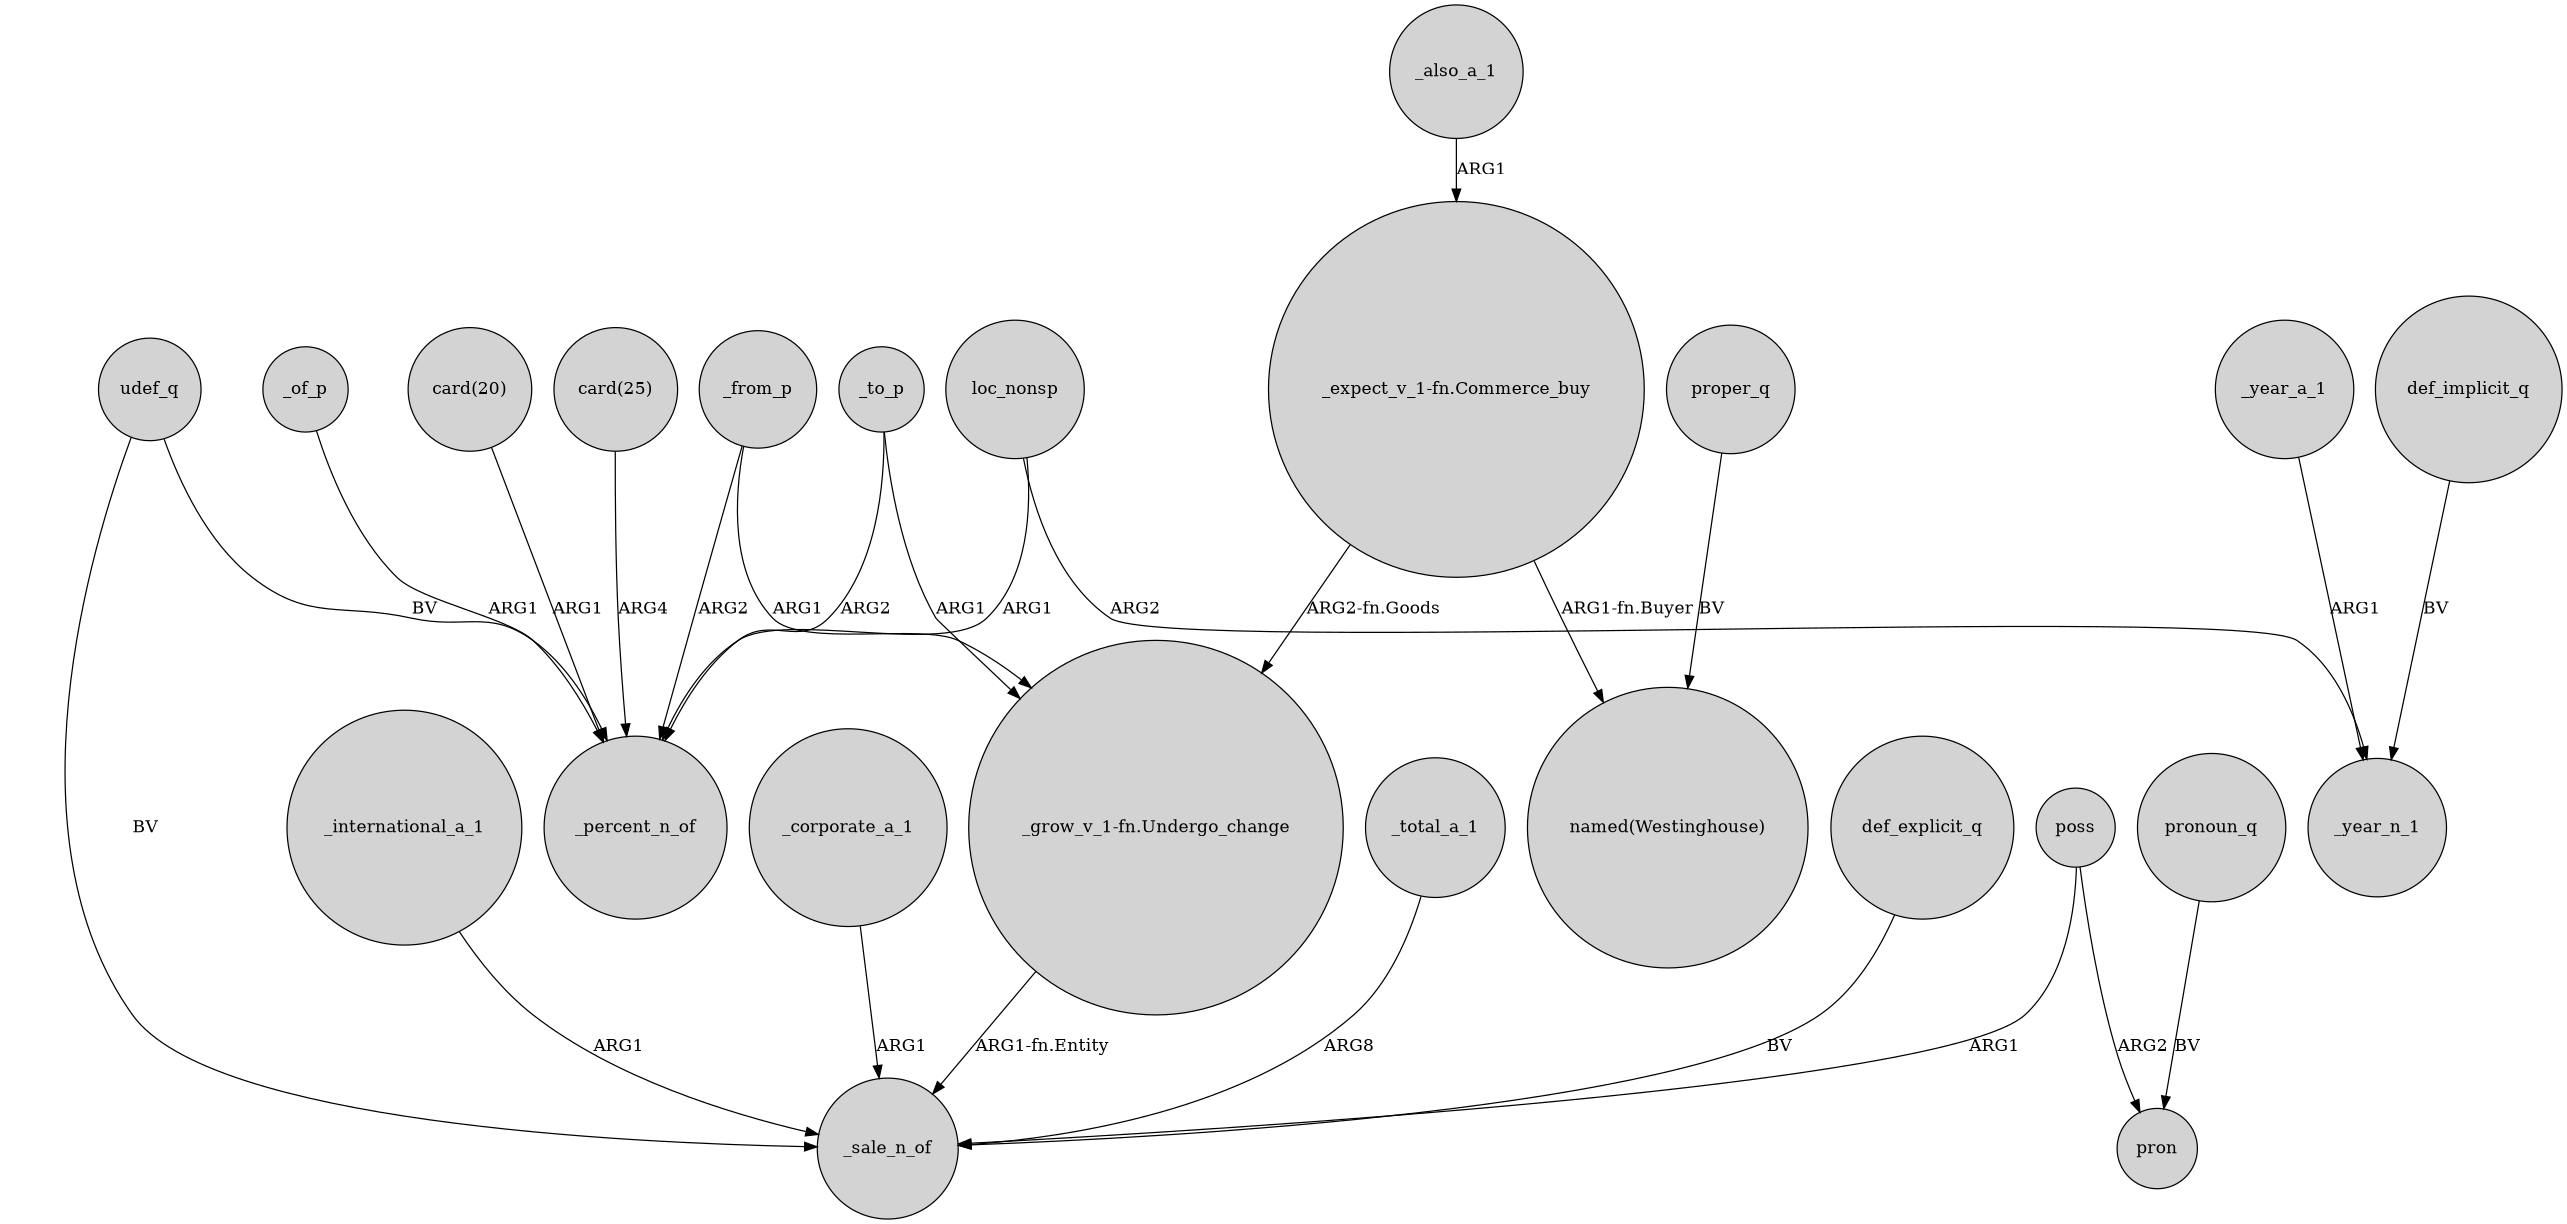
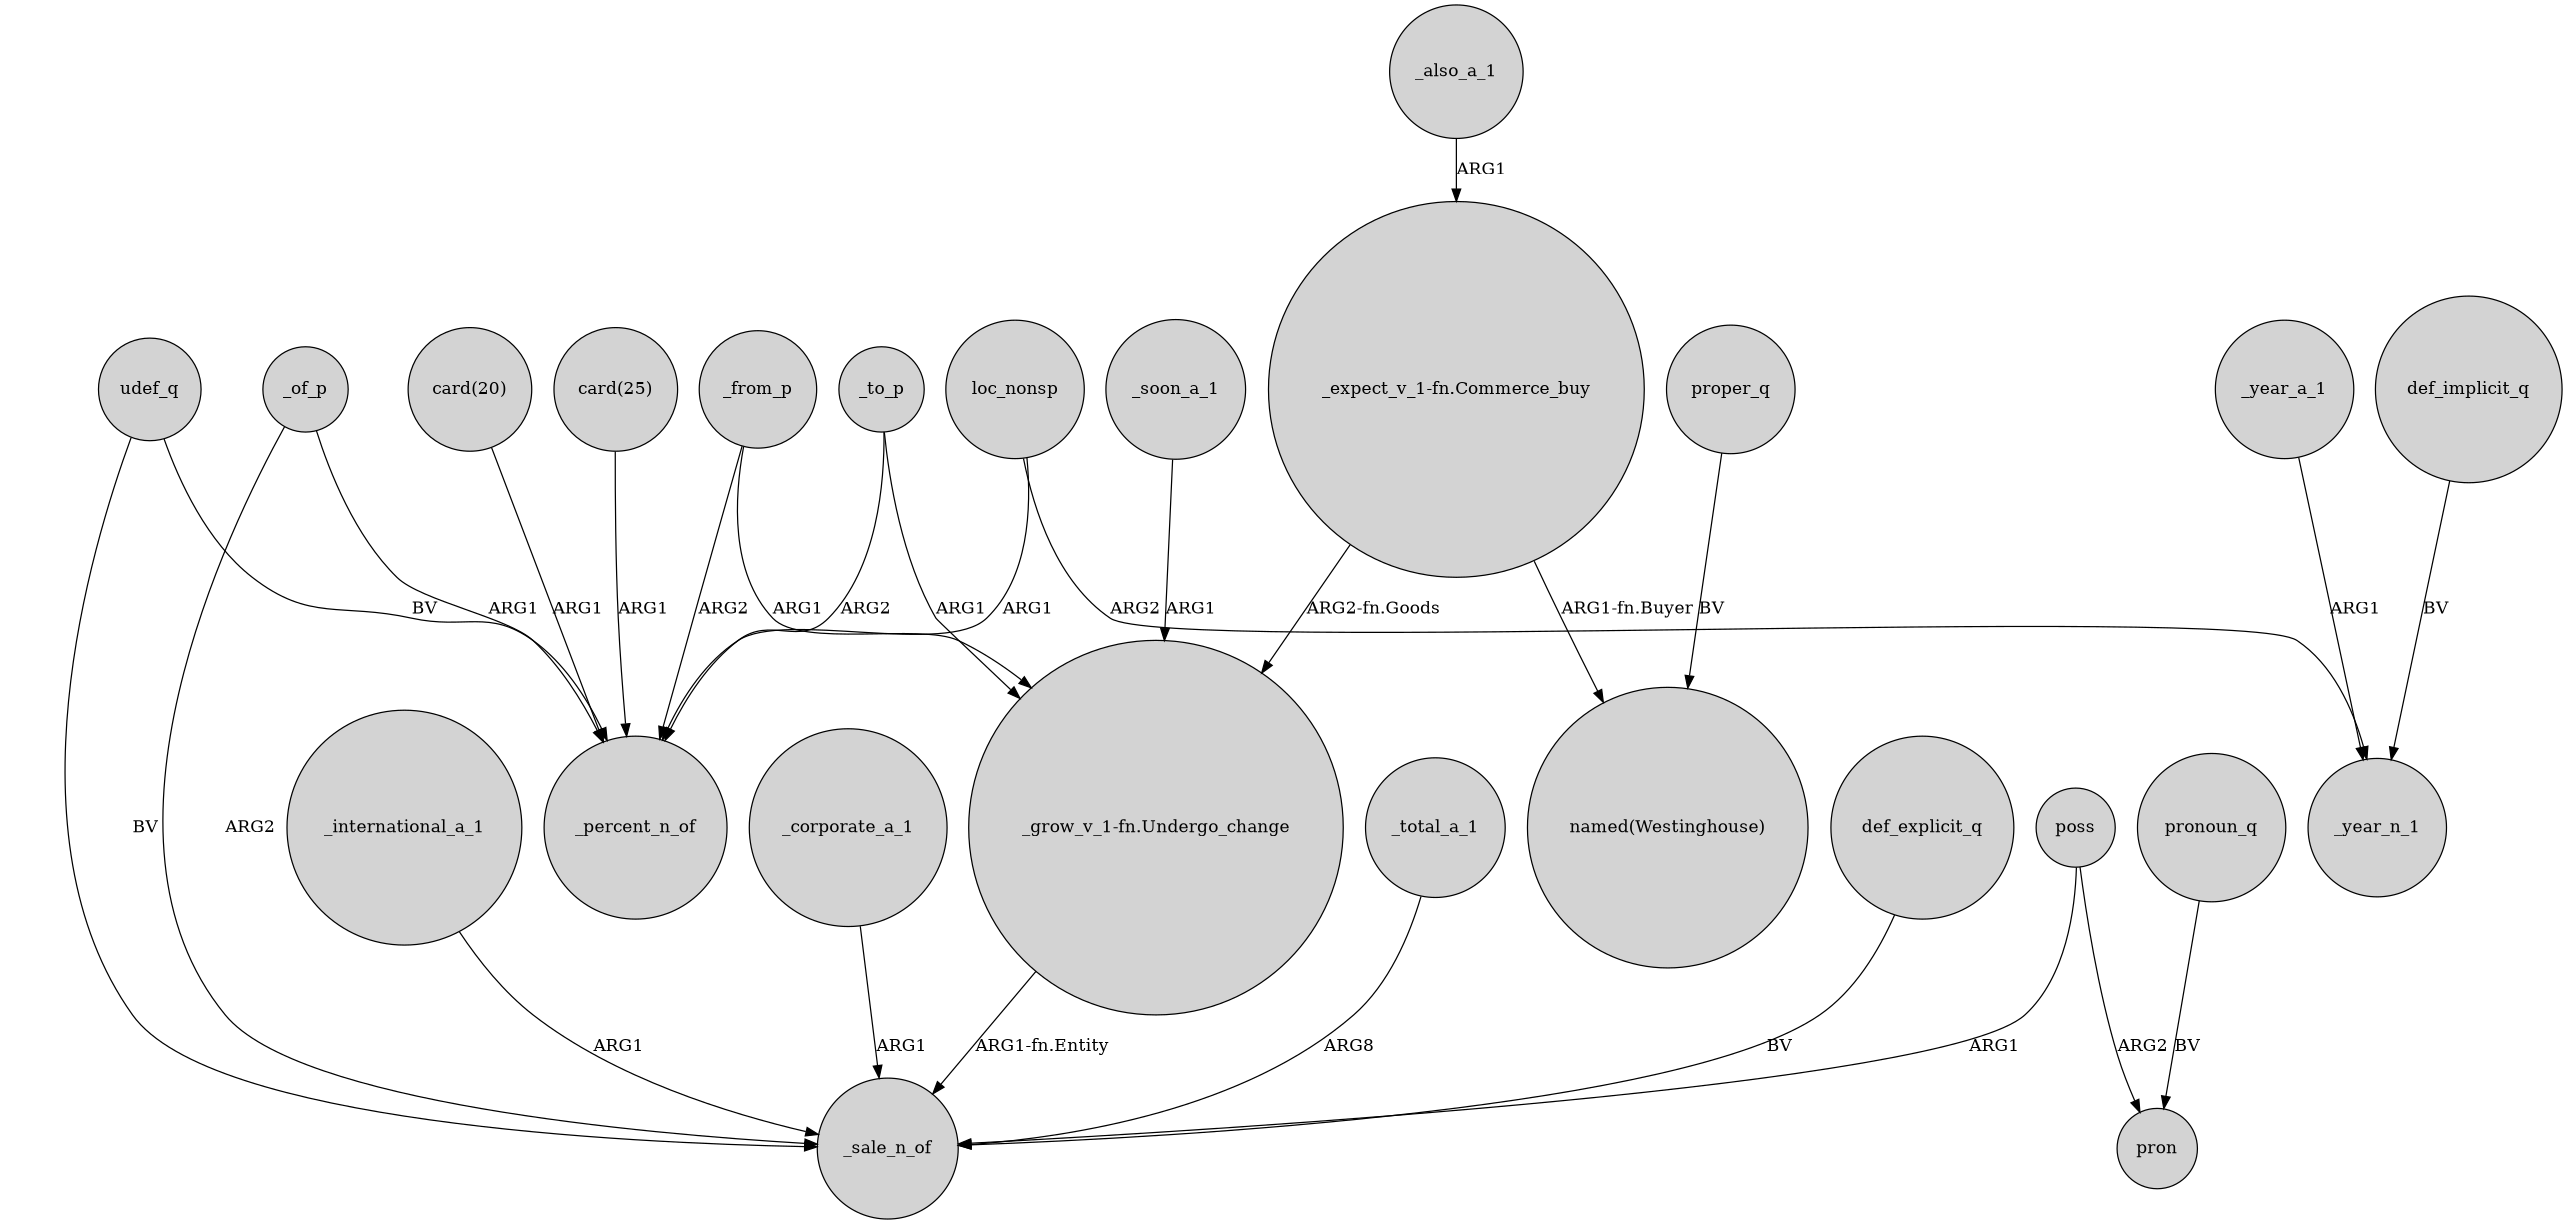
  digraph {
    node [shape=circle style=filled]
+   _soon_a_1
    "_grow_v_1-fn.Undergo_change"
    _sale_n_of
    _also_a_1
    "_expect_v_1-fn.Commerce_buy"
    "named(Westinghouse)"
    "card(20)"
    _percent_n_of
    _international_a_1
    def_implicit_q
    _year_n_1
    "card(25)"
    _of_p
    udef_q
    _to_p
    proper_q
    loc_nonsp
    _total_a_1
    pronoun_q
    pron
    def_explicit_q
    poss
    _from_p
    n24 [label=_year_a_1]
    _corporate_a_1
+   _soon_a_1 -> "_grow_v_1-fn.Undergo_change" [label=ARG1]
    "_grow_v_1-fn.Undergo_change" -> _sale_n_of [label="ARG1-fn.Entity"]
    _also_a_1 -> "_expect_v_1-fn.Commerce_buy" [label=ARG1]
    "_expect_v_1-fn.Commerce_buy" -> "_grow_v_1-fn.Undergo_change" [label="ARG2-fn.Goods"]
    "_expect_v_1-fn.Commerce_buy" -> "named(Westinghouse)" [label="ARG1-fn.Buyer"]
    "card(20)" -> _percent_n_of [label=ARG1]
    _international_a_1 -> _sale_n_of [label=ARG1]
    def_implicit_q -> _year_n_1 [label=BV]
-   "card(25)" -> _percent_n_of [label=ARG4]
+   "card(25)" -> _percent_n_of [label=ARG1]
+   _of_p -> _sale_n_of [label=ARG2]
    _of_p -> _percent_n_of [label=ARG1]
    udef_q -> _sale_n_of [label=BV]
    udef_q -> _percent_n_of [label=BV]
    _to_p -> "_grow_v_1-fn.Undergo_change" [label=ARG1]
    _to_p -> _percent_n_of [label=ARG2]
    proper_q -> "named(Westinghouse)" [label=BV]
    loc_nonsp -> _percent_n_of [label=ARG1]
    loc_nonsp -> _year_n_1 [label=ARG2]
    _total_a_1 -> _sale_n_of [label=ARG8]
    pronoun_q -> pron [label=BV]
    def_explicit_q -> _sale_n_of [label=BV]
    poss -> _sale_n_of [label=ARG1]
    poss -> pron [label=ARG2]
    _from_p -> "_grow_v_1-fn.Undergo_change" [label=ARG1]
    _from_p -> _percent_n_of [label=ARG2]
    n24 -> _year_n_1 [label=ARG1]
    _corporate_a_1 -> _sale_n_of [label=ARG1]
  }
